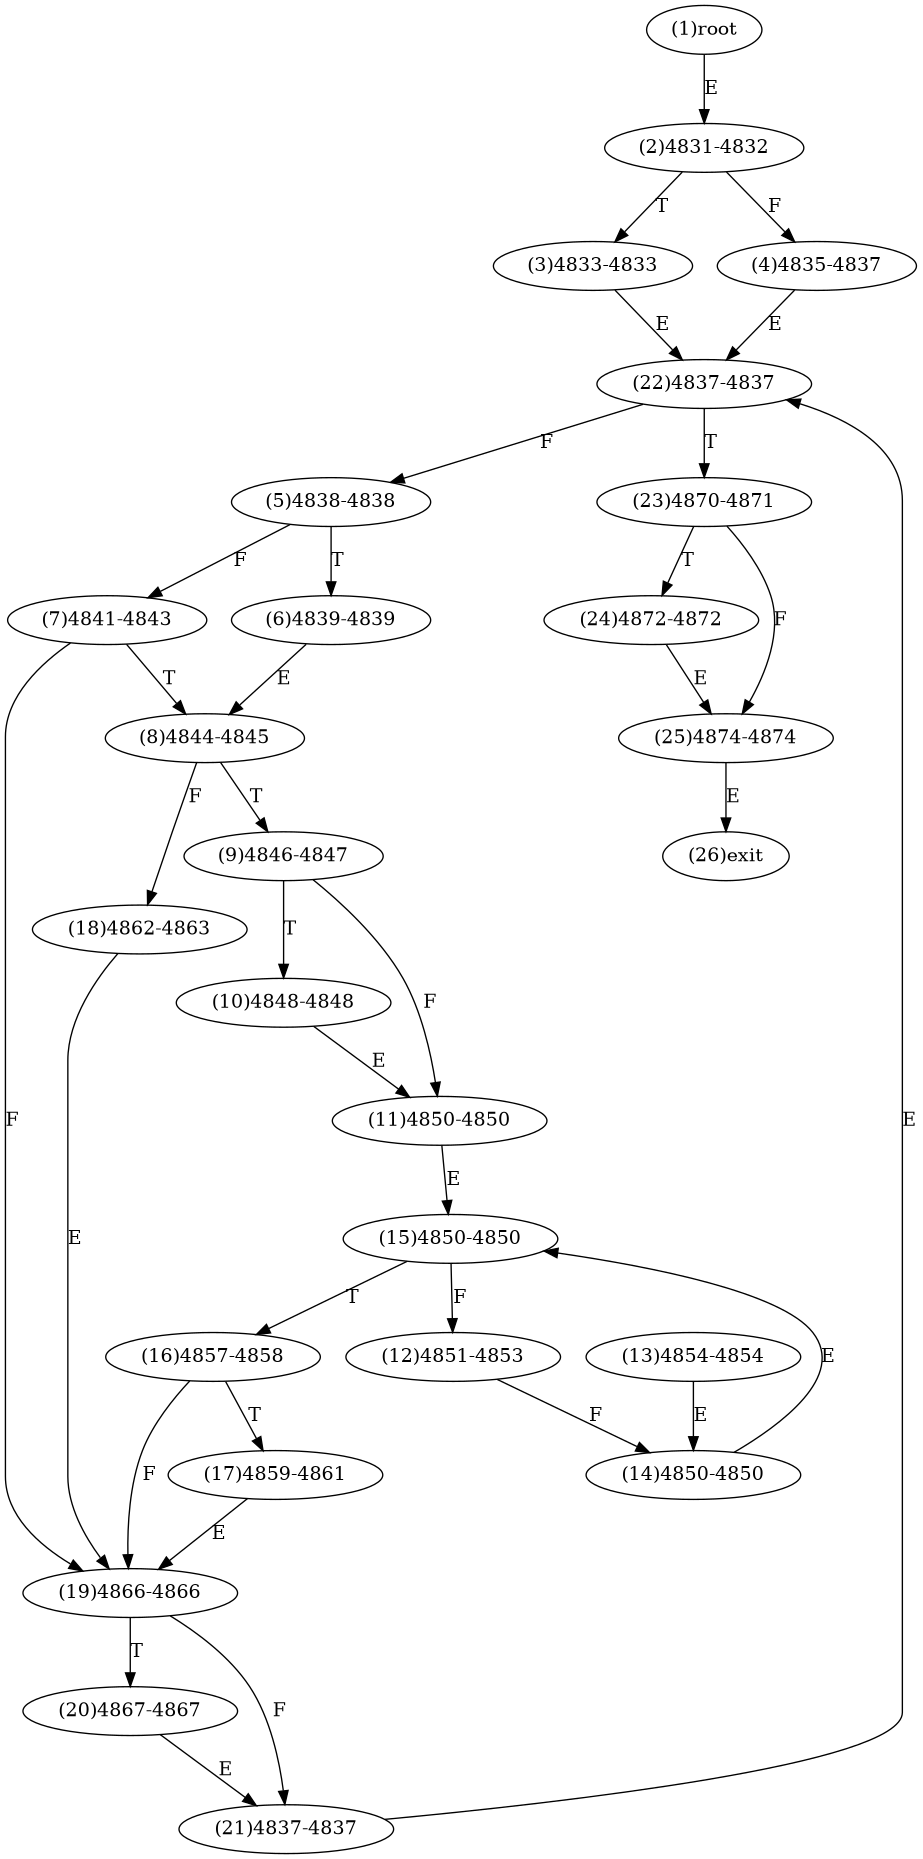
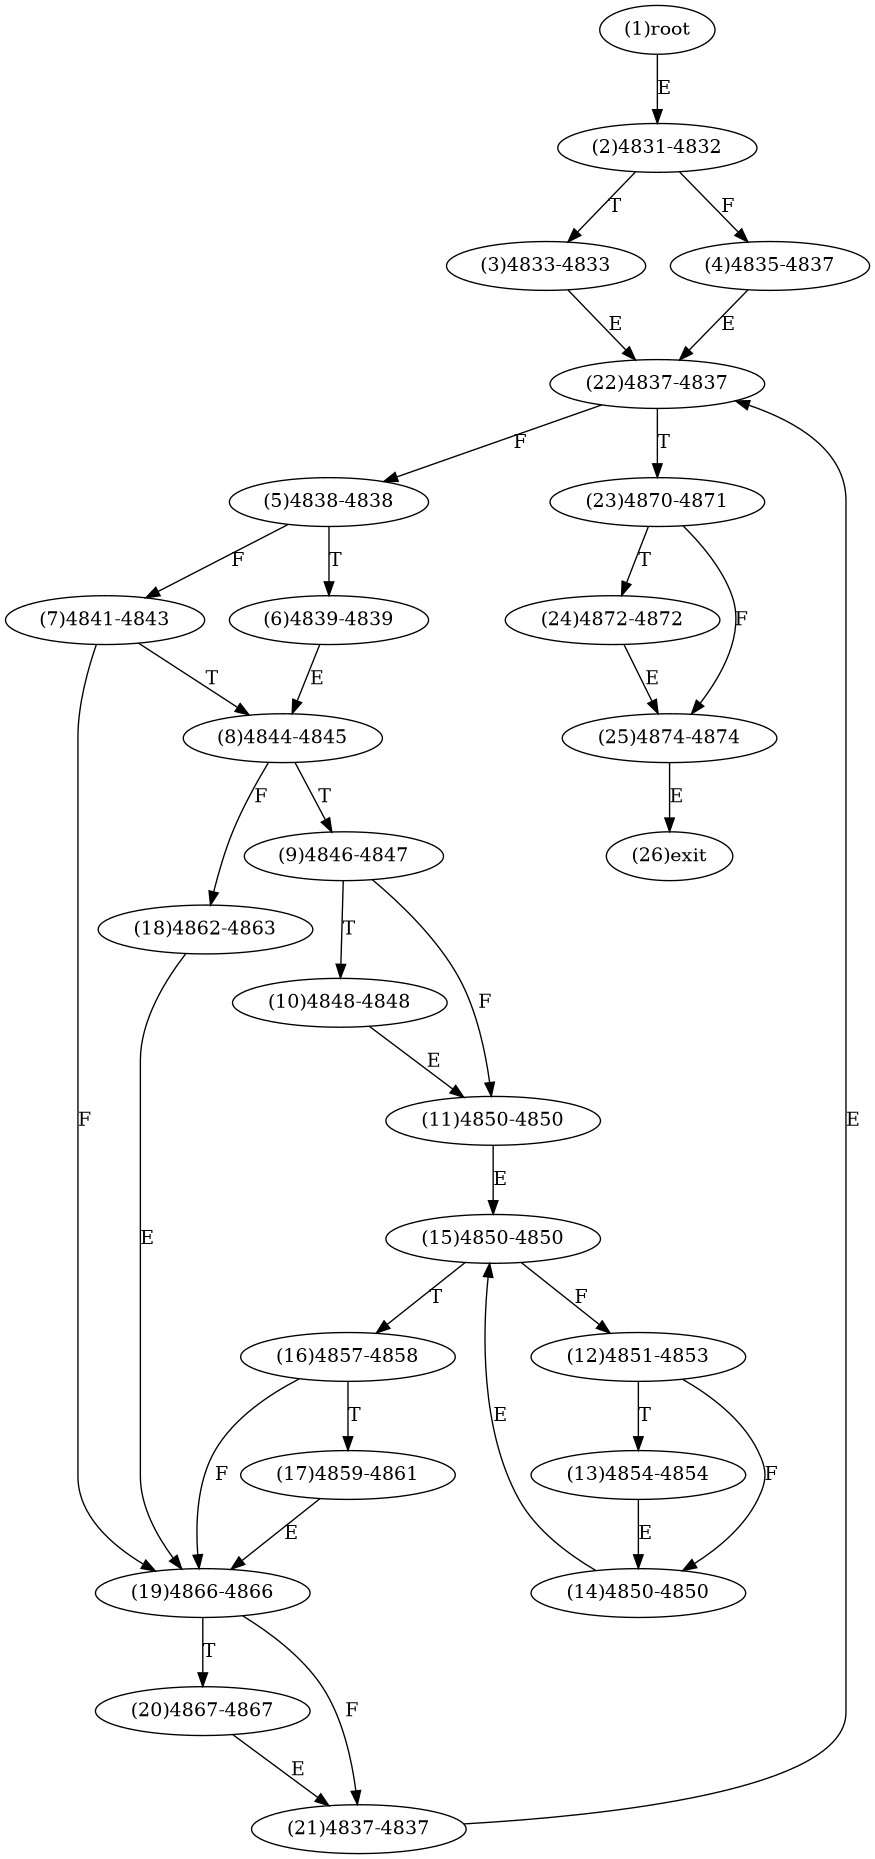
  digraph {
    n1 [label="(1)root"]
    n2 [label="(2)4831-4832"]
    n3 [label="(3)4833-4833"]
    n4 [label="(4)4835-4837"]
    n5 [label="(22)4837-4837"]
    n6 [label="(5)4838-4838"]
    n7 [label="(23)4870-4871"]
    n8 [label="(6)4839-4839"]
    n9 [label="(7)4841-4843"]
    n10 [label="(8)4844-4845"]
    n11 [label="(19)4866-4866"]
    n12 [label="(9)4846-4847"]
    n13 [label="(18)4862-4863"]
    n14 [label="(21)4837-4837"]
    n15 [label="(20)4867-4867"]
    n16 [label="(10)4848-4848"]
    n17 [label="(11)4850-4850"]
    n18 [label="(15)4850-4850"]
    n19 [label="(12)4851-4853"]
    n20 [label="(16)4857-4858"]
    n21 [label="(13)4854-4854"]
    n22 [label="(14)4850-4850"]
    n23 [label="(17)4859-4861"]
    n24 [label="(25)4874-4874"]
    n25 [label="(24)4872-4872"]
    n26 [label="(26)exit"]
    n1 -> n2 [label=E]
    n2 -> n3 [label=T]
    n2 -> n4 [label=F]
    n3 -> n5 [label=E]
    n4 -> n5 [label=E]
    n5 -> n6 [label=F]
    n5 -> n7 [label=T]
    n6 -> n8 [label=T]
    n6 -> n9 [label=F]
    n7 -> n24 [label=F]
    n7 -> n25 [label=T]
    n8 -> n10 [label=E]
    n9 -> n10 [label=T]
    n9 -> n11 [label=F]
    n10 -> n12 [label=T]
    n10 -> n13 [label=F]
    n11 -> n14 [label=F]
    n11 -> n15 [label=T]
    n12 -> n16 [label=T]
    n12 -> n17 [label=F]
    n13 -> n11 [label=E]
    n14 -> n5 [label=E]
    n15 -> n14 [label=E]
    n16 -> n17 [label=E]
    n17 -> n18 [label=E]
    n18 -> n19 [label=F]
    n18 -> n20 [label=T]
+   n19 -> n21 [label=T]
    n19 -> n22 [label=F]
    n20 -> n11 [label=F]
    n20 -> n23 [label=T]
    n21 -> n22 [label=E]
    n22 -> n18 [label=E]
    n23 -> n11 [label=E]
    n24 -> n26 [label=E]
    n25 -> n24 [label=E]
  }
